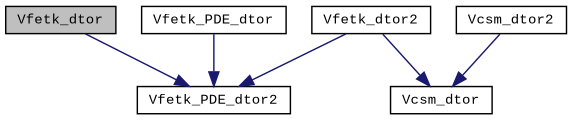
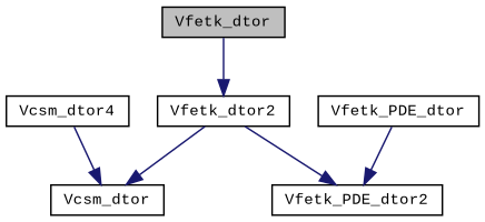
  digraph {
    fontname="Liberation Mono"
    rankdir=TB
    node [color=black fillcolor=white fontname="Liberation Mono" fontsize=10 shape=record style=filled]
    edge [color=midnightblue fontname="Liberation Mono" fontsize=10 labelfontname=FreeSans labelfontsize=10 style=solid]
    n1 [fillcolor=grey75 fontcolor=black height=0.2 label=Vfetk_dtor width=0.4]
    n2 [height=0.2 label=Vfetk_dtor2 width=0.4]
    n3 [height=0.2 label=Vcsm_dtor width=0.4]
    n4 [height=0.2 label=Vfetk_PDE_dtor2 width=0.4]
    n5 [height=0.2 label=Vfetk_PDE_dtor width=0.4]
-   n6 [height=0.2 label=Vcsm_dtor2 width=0.4]
-   n1 -> n4
+   n6 [height=0.2 label=Vcsm_dtor4 width=0.4]
+   n1 -> n2
    n2 -> n3
    n2 -> n4
    n5 -> n4
    n6 -> n3
  }
